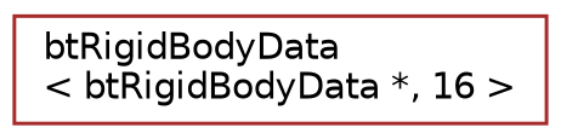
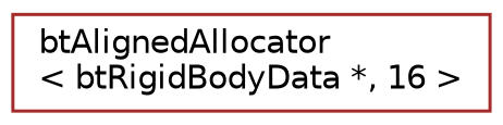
  digraph {
    rankdir=LR
-   n1 [color=brown fillcolor=white fontname=Helvetica fontsize=10 height=0.2 label="btRigidBodyData\l\< btRigidBodyData *, 16 \>" shape=record style=filled width=0.4]
+   n1 [color=brown fillcolor=white fontname=Helvetica fontsize=10 height=0.2 label="btAlignedAllocator\l\< btRigidBodyData *, 16 \>" shape=record style=filled width=0.4]
  }
